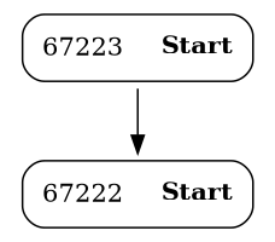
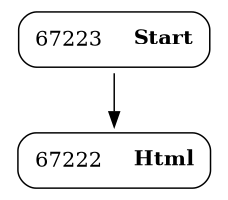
  digraph {
    node [shape=none]
    n1 [label=<<TABLE border='1' cellspacing='0' cellpadding='10' style='rounded' ><TR><TD border='0'>67223</TD><TD border='0'><B>Start</B></TD></TR></TABLE>>]
-   n2 [label=<<TABLE border='1' cellspacing='0' cellpadding='10' style='rounded' ><TR><TD border='0'>67222</TD><TD border='0'><B>Start</B></TD></TR></TABLE>>]
+   n2 [label=<<TABLE border='1' cellspacing='0' cellpadding='10' style='rounded' ><TR><TD border='0'>67222</TD><TD border='0'><B>Html</B></TD></TR></TABLE>>]
    n1 -> n2 [weight=2]
  }
